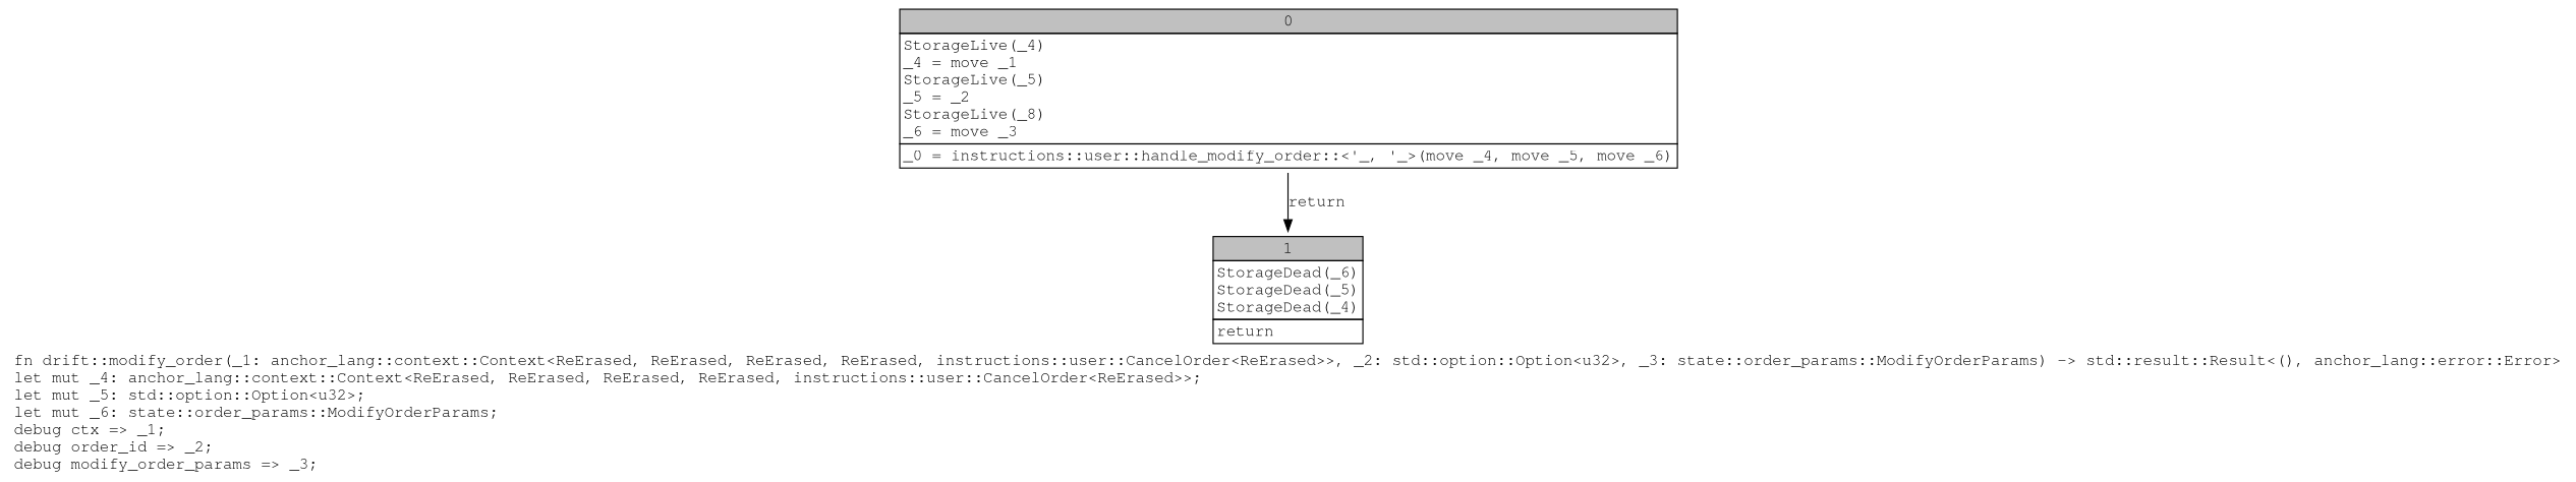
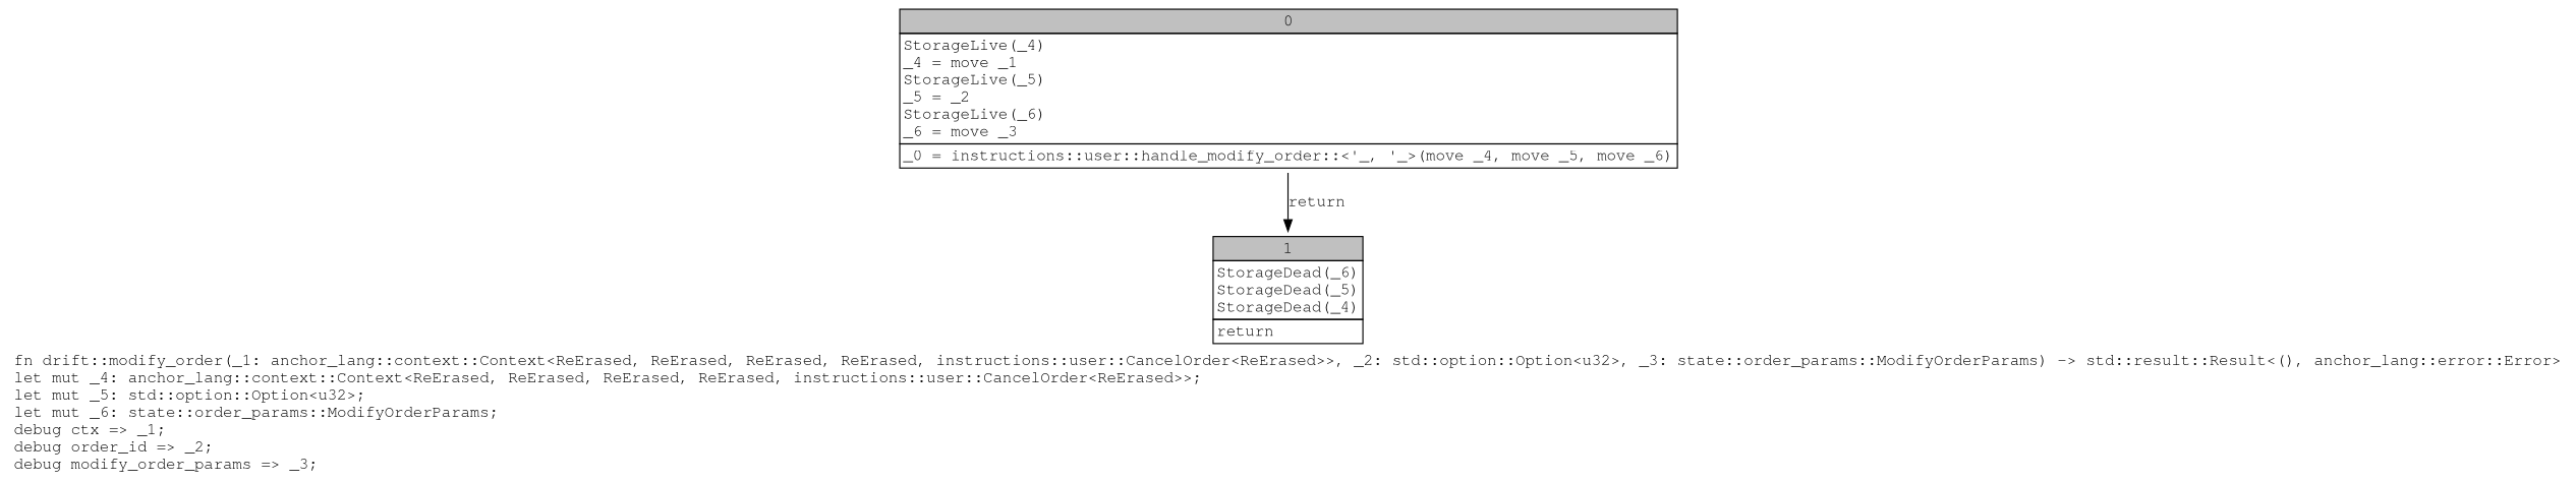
  digraph {
    fontname="Courier, monospace"
    label=<fn drift::modify_order(_1: anchor_lang::context::Context&lt;ReErased, ReErased, ReErased, ReErased, instructions::user::CancelOrder&lt;ReErased&gt;&gt;, _2: std::option::Option&lt;u32&gt;, _3: state::order_params::ModifyOrderParams) -&gt; std::result::Result&lt;(), anchor_lang::error::Error&gt;<br align="left"/>let mut _4: anchor_lang::context::Context&lt;ReErased, ReErased, ReErased, ReErased, instructions::user::CancelOrder&lt;ReErased&gt;&gt;;<br align="left"/>let mut _5: std::option::Option&lt;u32&gt;;<br align="left"/>let mut _6: state::order_params::ModifyOrderParams;<br align="left"/>debug ctx =&gt; _1;<br align="left"/>debug order_id =&gt; _2;<br align="left"/>debug modify_order_params =&gt; _3;<br align="left"/>>
    node [fontname="Courier, monospace" shape=none]
-   n1 [label=<<table border="0" cellborder="1" cellspacing="0"><tr><td bgcolor="gray" align="center" colspan="1">0</td></tr><tr><td align="left" balign="left">StorageLive(_4)<br/>_4 = move _1<br/>StorageLive(_5)<br/>_5 = _2<br/>StorageLive(_8)<br/>_6 = move _3<br/></td></tr><tr><td align="left">_0 = instructions::user::handle_modify_order::&lt;'_, '_&gt;(move _4, move _5, move _6)</td></tr></table>>]
+   n1 [label=<<table border="0" cellborder="1" cellspacing="0"><tr><td bgcolor="gray" align="center" colspan="1">0</td></tr><tr><td align="left" balign="left">StorageLive(_4)<br/>_4 = move _1<br/>StorageLive(_5)<br/>_5 = _2<br/>StorageLive(_6)<br/>_6 = move _3<br/></td></tr><tr><td align="left">_0 = instructions::user::handle_modify_order::&lt;'_, '_&gt;(move _4, move _5, move _6)</td></tr></table>>]
    n2 [label=<<table border="0" cellborder="1" cellspacing="0"><tr><td bgcolor="gray" align="center" colspan="1">1</td></tr><tr><td align="left" balign="left">StorageDead(_6)<br/>StorageDead(_5)<br/>StorageDead(_4)<br/></td></tr><tr><td align="left">return</td></tr></table>>]
    n1 -> n2 [fontname="Courier, monospace" label=return]
  }
